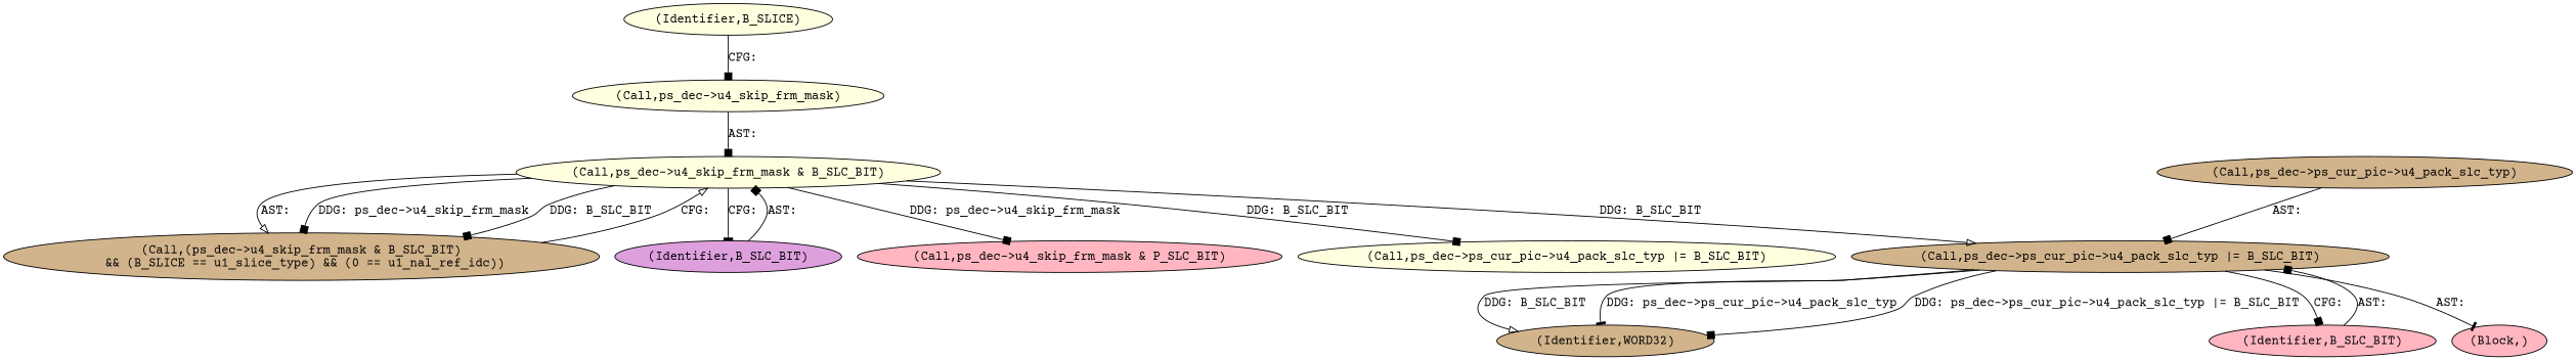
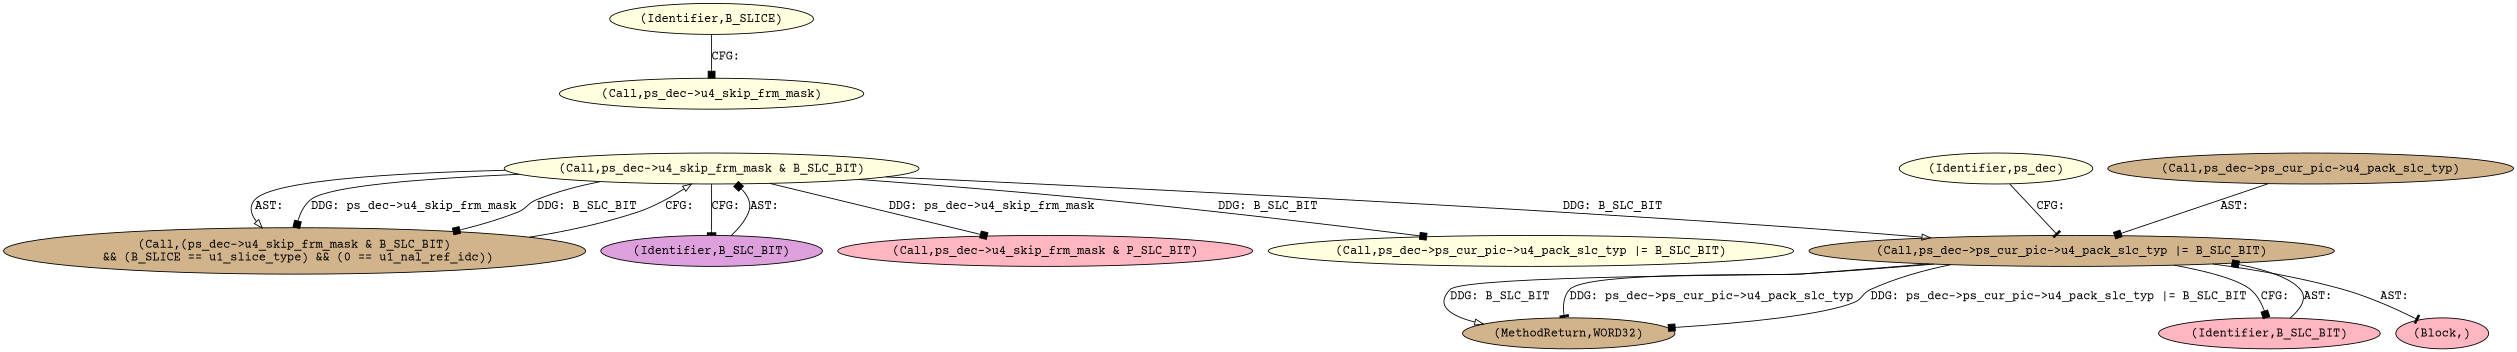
  digraph {
    fontname="Courier Prime"
    node [fillcolor=lightyellow fontname="Courier Prime" style=filled]
    edge [arrowhead=box fontname="Courier Prime"]
    n1 [fillcolor=tan label="(Call,ps_dec->ps_cur_pic->u4_pack_slc_typ |= B_SLC_BIT)"]
-   n2 [fillcolor=tan label="(Identifier,WORD32)"]
+   n2 [fillcolor=tan label="(MethodReturn,WORD32)"]
    n3 [fillcolor=lightpink label="(Identifier,B_SLC_BIT)"]
    n4 [fillcolor=lightpink label="(Block,)"]
    n5 [label="(Call,ps_dec->u4_skip_frm_mask & B_SLC_BIT)"]
    n6 [fillcolor=tan label="(Call,(ps_dec->u4_skip_frm_mask & B_SLC_BIT)\n && (B_SLICE == u1_slice_type) && (0 == u1_nal_ref_idc))"]
    n7 [fillcolor=plum label="(Identifier,B_SLC_BIT)"]
    n8 [fillcolor=lightpink label="(Call,ps_dec->u4_skip_frm_mask & P_SLC_BIT)"]
    n9 [label="(Call,ps_dec->ps_cur_pic->u4_pack_slc_typ |= B_SLC_BIT)"]
    n10 [label="(Call,ps_dec->u4_skip_frm_mask)"]
    n11 [label="(Identifier,B_SLICE)"]
+   n12 [label="(Identifier,ps_dec)"]
    n13 [fillcolor=tan label="(Call,ps_dec->ps_cur_pic->u4_pack_slc_typ)"]
    n1 -> n2 [arrowhead=onormal label="DDG: B_SLC_BIT"]
    n1 -> n2 [arrowhead=tee label="DDG: ps_dec->ps_cur_pic->u4_pack_slc_typ"]
    n1 -> n2 [label="DDG: ps_dec->ps_cur_pic->u4_pack_slc_typ |= B_SLC_BIT"]
    n1 -> n3 [label="CFG: "]
    n1 -> n4 [arrowhead=tee label="AST: "]
    n3 -> n1 [label="AST: "]
    n5 -> n1 [arrowhead=onormal label="DDG: B_SLC_BIT"]
    n5 -> n6 [arrowhead=onormal label="AST: "]
    n5 -> n6 [label="DDG: ps_dec->u4_skip_frm_mask"]
    n5 -> n6 [label="DDG: B_SLC_BIT"]
    n5 -> n7 [arrowhead=tee label="CFG: "]
    n5 -> n8 [label="DDG: ps_dec->u4_skip_frm_mask"]
    n5 -> n9 [label="DDG: B_SLC_BIT"]
    n6 -> n5 [arrowhead=onormal label="CFG: "]
    n7 -> n5 [label="AST: "]
-   n10 -> n5 [label="AST: "]
    n11 -> n10 [label="CFG: "]
+   n12 -> n1 [arrowhead=tee label="CFG: "]
    n13 -> n1 [label="AST: "]
  }
